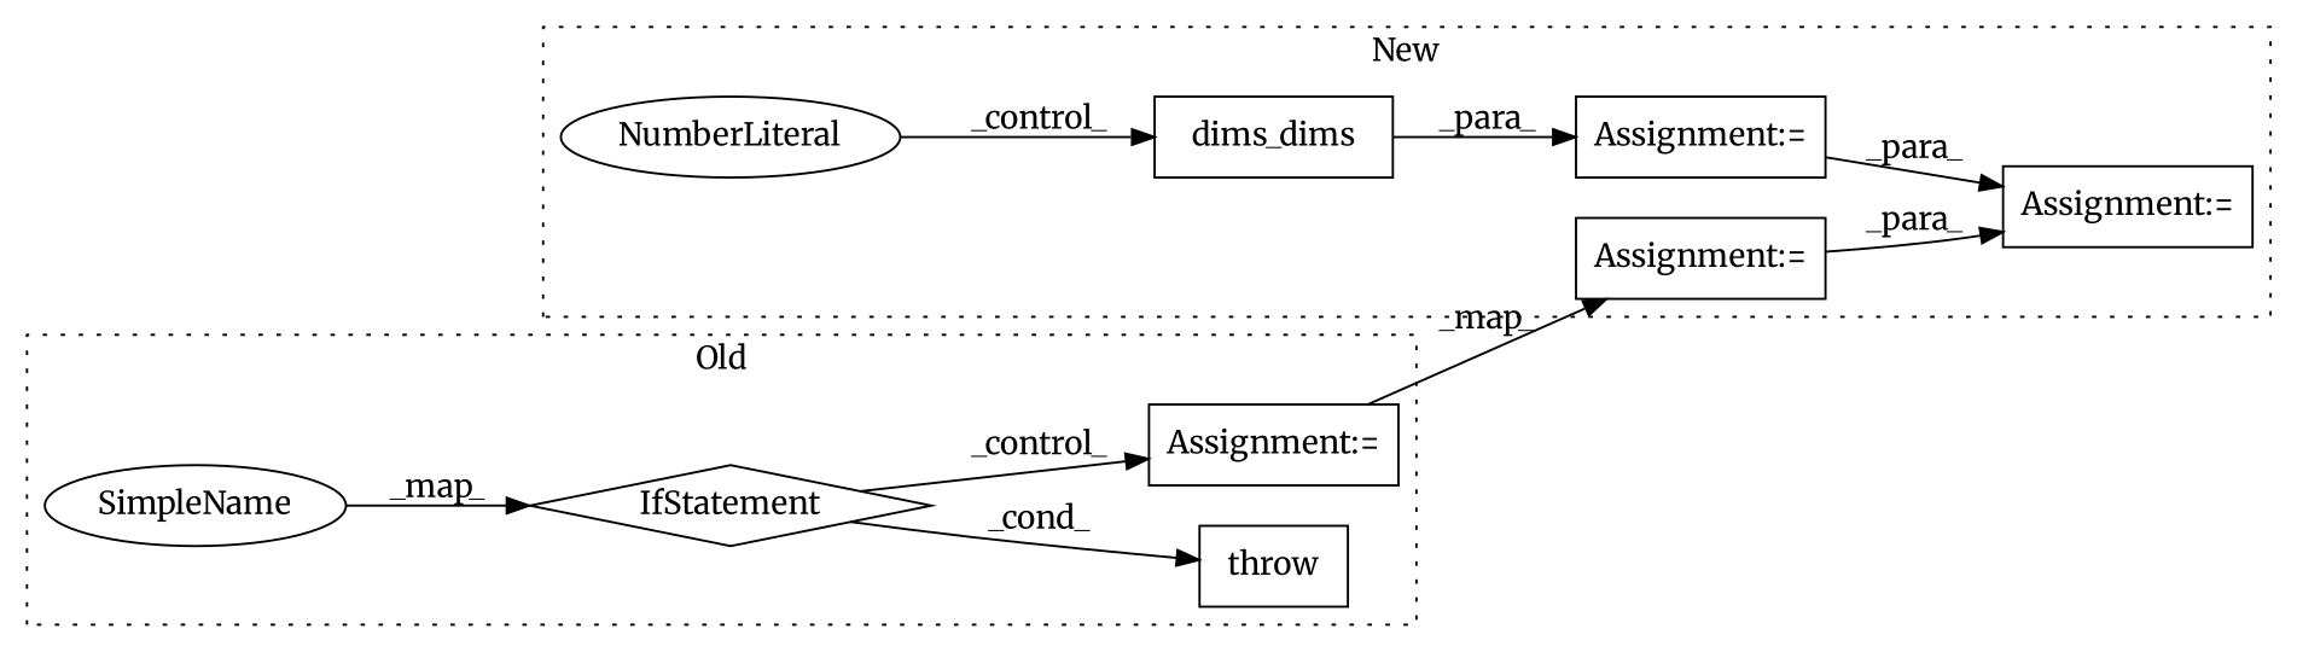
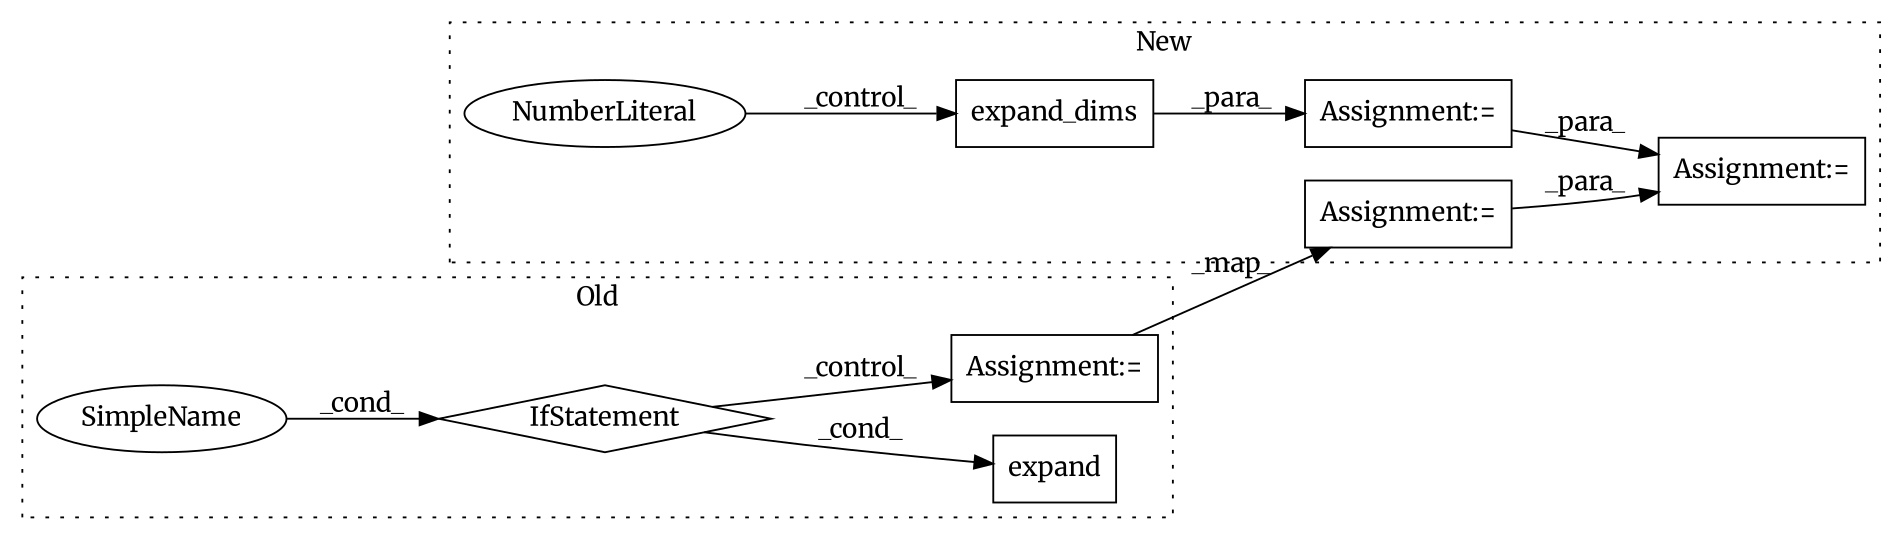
  digraph {
    fontname=Merriweather
    rankdir=LR
    node [a=7 fontname=Merriweather l=1 shape=box]
    edge [fontname=Merriweather]
-   n1 [a=53 l=6 label=throw s=8385]
+   n1 [a=53 l=6 label=expand s=8385]
    n2 [a=25 l="4,2" label=IfStatement s="8353,8375" shape=diamond]
    n3 [a=42 label=SimpleName shape=ellipse l=""]
    n4 [label="Assignment:=" s=8821]
-   n5 [a=32 l="12,1" label=dims_dims s="8753,8811"]
+   n5 [a=32 l="12,1" label=expand_dims s="8753,8811"]
    n6 [label="Assignment:=" s=9510]
    n7 [a=34 label=NumberLiteral s=8810 shape=ellipse]
    n8 [label="Assignment:=" s=9279]
    n9 [label="Assignment:=" s=8725]
    subgraph cluster_1 {
      label=Old
      style=dotted
      n1
      n2
      n3
      n4
    }
    subgraph cluster_2 {
      label=New
      style=dotted
      n5
      n6
      n7
      n8
      n9
    }
    n2 -> n1 [label=_cond_]
    n2 -> n4 [label=_control_]
-   n3 -> n2 [label=_map_]
+   n3 -> n2 [label=_cond_]
    n4 -> n8 [label=_map_]
    n5 -> n9 [label=_para_]
    n7 -> n5 [label=_control_]
    n8 -> n6 [label=_para_]
    n9 -> n6 [label=_para_]
  }
